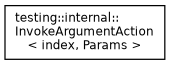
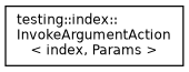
  digraph {
    rankdir=LR
-   n1 [color=black fillcolor=white fontname=Helvetica fontsize=10 height=0.2 label="testing::internal::\lInvokeArgumentAction\l\< index, Params \>" shape=record style=filled width=0.4]
+   n1 [color=black fillcolor=white fontname=Helvetica fontsize=10 height=0.2 label="testing::index::\lInvokeArgumentAction\l\< index, Params \>" shape=record style=filled width=0.4]
  }
